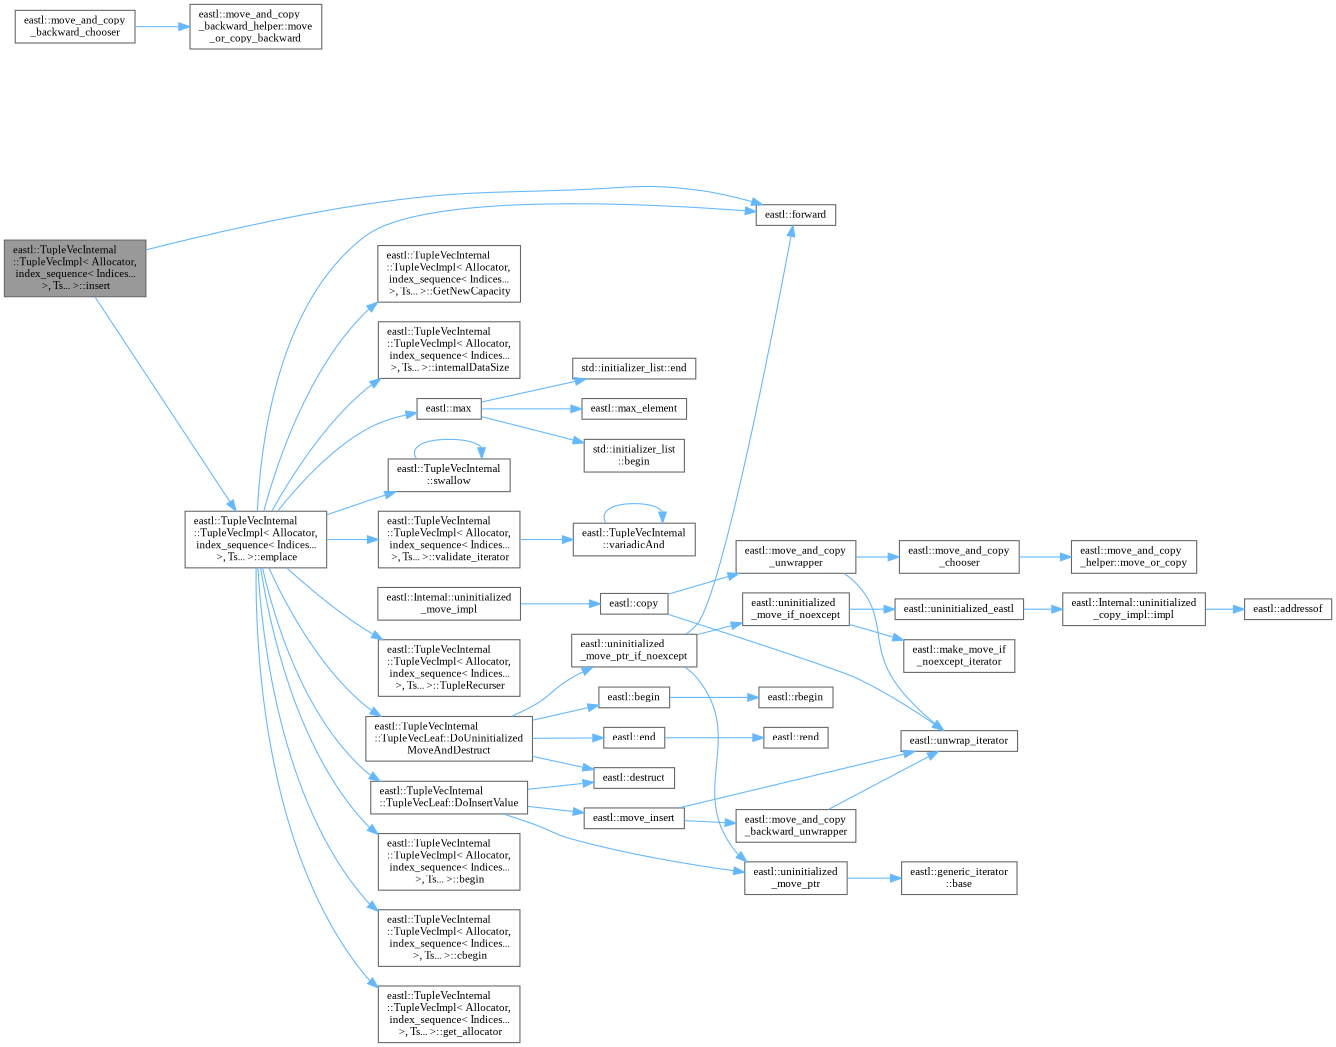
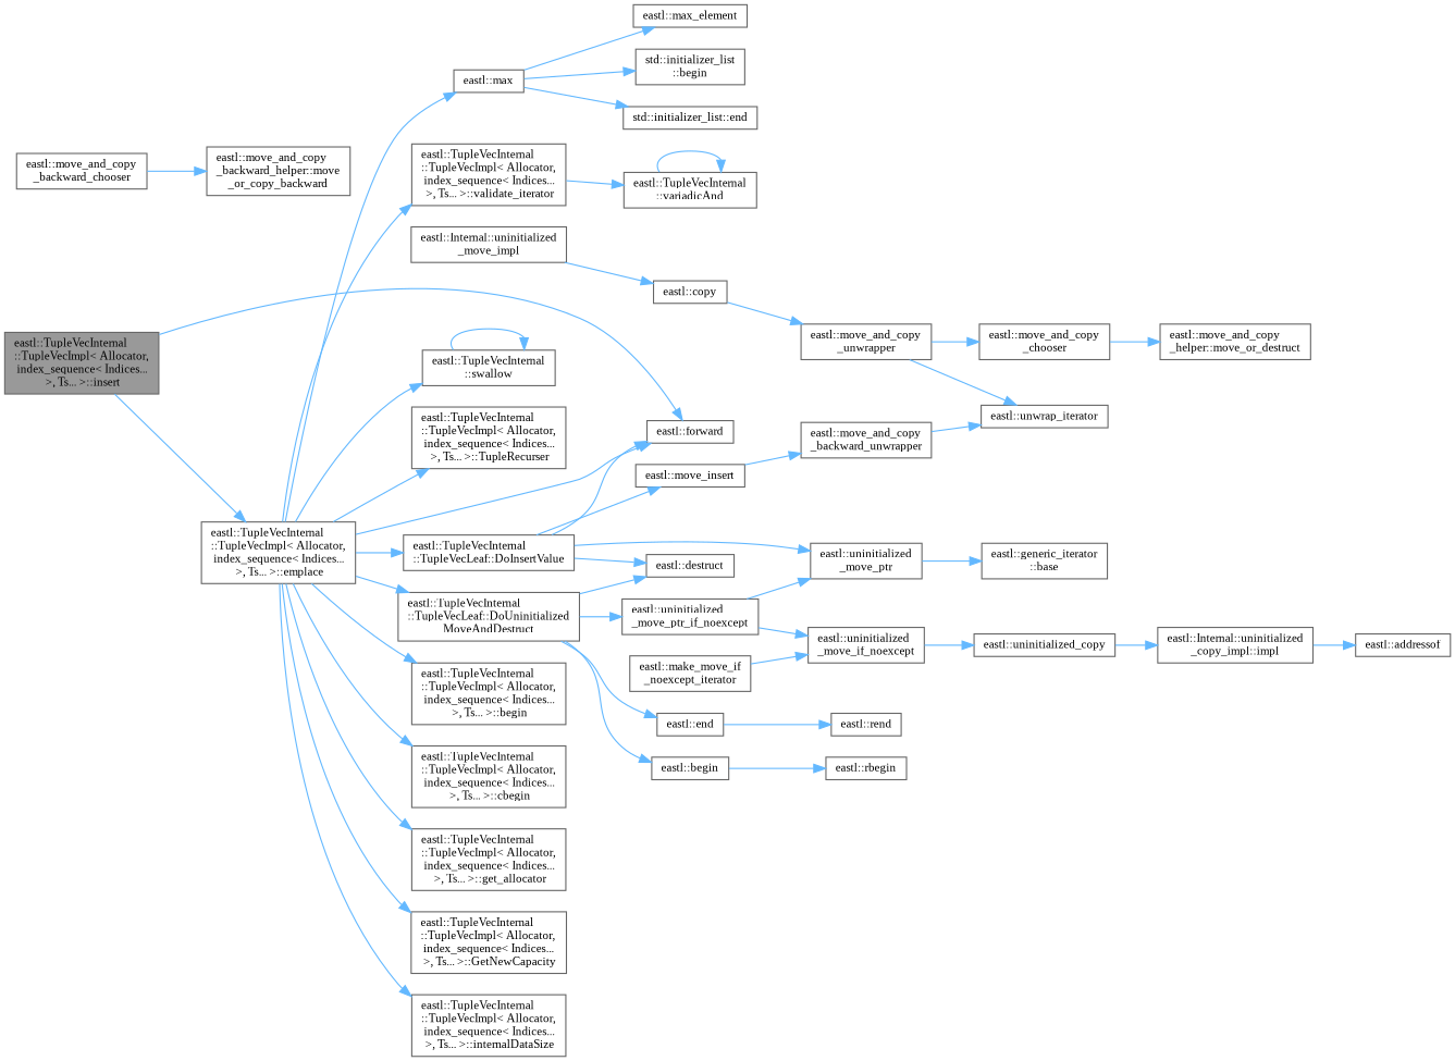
  digraph {
    fontname="Liberation Serif"
    rankdir=LR
    node [color=grey40 fillcolor=white fontname="Liberation Serif" fontsize=10 shape=box style=filled]
    edge [color=steelblue1 fontname="Liberation Serif" fontsize=10 labelfontname=Helvetica labelfontsize=10 style=solid]
    n1 [color=gray40 fillcolor=grey60 fontcolor=black height=0.2 label="eastl::TupleVecInternal\l::TupleVecImpl\< Allocator,\l index_sequence\< Indices...\l \>, Ts... \>::insert" width=0.4]
    n2 [height=0.2 label="eastl::TupleVecInternal\l::TupleVecImpl\< Allocator,\l index_sequence\< Indices...\l \>, Ts... \>::emplace" width=0.4]
    n3 [height=0.2 label="eastl::forward" width=0.4]
    n4 [height=0.2 label="eastl::TupleVecInternal\l::TupleVecImpl\< Allocator,\l index_sequence\< Indices...\l \>, Ts... \>::begin" width=0.4]
    n5 [height=0.2 label="eastl::TupleVecInternal\l::TupleVecImpl\< Allocator,\l index_sequence\< Indices...\l \>, Ts... \>::cbegin" width=0.4]
    n6 [height=0.2 label="eastl::TupleVecInternal\l::TupleVecLeaf::DoInsertValue" width=0.4]
    n7 [height=0.2 label="eastl::TupleVecInternal\l::TupleVecLeaf::DoUninitialized\lMoveAndDestruct" width=0.4]
    n8 [height=0.2 label="eastl::TupleVecInternal\l::TupleVecImpl\< Allocator,\l index_sequence\< Indices...\l \>, Ts... \>::get_allocator" width=0.4]
    n9 [height=0.2 label="eastl::TupleVecInternal\l::TupleVecImpl\< Allocator,\l index_sequence\< Indices...\l \>, Ts... \>::GetNewCapacity" width=0.4]
    n10 [height=0.2 label="eastl::TupleVecInternal\l::TupleVecImpl\< Allocator,\l index_sequence\< Indices...\l \>, Ts... \>::internalDataSize" width=0.4]
    n11 [height=0.2 label="eastl::max" width=0.4]
    n12 [height=0.2 label="eastl::TupleVecInternal\l::swallow" width=0.4]
    n13 [height=0.2 label="eastl::TupleVecInternal\l::TupleVecImpl\< Allocator,\l index_sequence\< Indices...\l \>, Ts... \>::TupleRecurser" width=0.4]
    n14 [height=0.2 label="eastl::TupleVecInternal\l::TupleVecImpl\< Allocator,\l index_sequence\< Indices...\l \>, Ts... \>::validate_iterator" width=0.4]
    n15 [height=0.2 label="eastl::destruct" width=0.4]
    n16 [height=0.2 label="eastl::move_insert" width=0.4]
    n17 [height=0.2 label="eastl::uninitialized\l_move_ptr" width=0.4]
    n18 [height=0.2 label="eastl::begin" width=0.4]
    n19 [height=0.2 label="eastl::end" width=0.4]
    n20 [height=0.2 label="eastl::uninitialized\l_move_ptr_if_noexcept" width=0.4]
    n21 [height=0.2 label="std::initializer_list\l::begin" width=0.4]
    n22 [height=0.2 label="std::initializer_list::end" width=0.4]
    n23 [height=0.2 label="eastl::max_element" width=0.4]
    n24 [height=0.2 label="eastl::TupleVecInternal\l::variadicAnd" width=0.4]
    n25 [height=0.2 label="eastl::move_and_copy\l_backward_unwrapper" width=0.4]
    n26 [height=0.2 label="eastl::unwrap_iterator" width=0.4]
    n27 [height=0.2 label="eastl::generic_iterator\l::base" width=0.4]
    n28 [height=0.2 label="eastl::move_and_copy\l_backward_chooser" width=0.4]
    n29 [height=0.2 label="eastl::move_and_copy\l_backward_helper::move\l_or_copy_backward" width=0.4]
    n30 [height=0.2 label="eastl::Internal::uninitialized\l_move_impl" width=0.4]
    n31 [height=0.2 label="eastl::copy" width=0.4]
    n32 [height=0.2 label="eastl::move_and_copy\l_unwrapper" width=0.4]
    n33 [height=0.2 label="eastl::move_and_copy\l_chooser" width=0.4]
-   n34 [height=0.2 label="eastl::move_and_copy\l_helper::move_or_copy" width=0.4]
+   n34 [height=0.2 label="eastl::move_and_copy\l_helper::move_or_destruct" width=0.4]
    n35 [height=0.2 label="eastl::rbegin" width=0.4]
    n36 [height=0.2 label="eastl::rend" width=0.4]
    n37 [height=0.2 label="eastl::uninitialized\l_move_if_noexcept" width=0.4]
    n38 [height=0.2 label="eastl::make_move_if\l_noexcept_iterator" width=0.4]
-   n39 [height=0.2 label="eastl::uninitialized_eastl" width=0.4]
+   n39 [height=0.2 label="eastl::uninitialized_copy" width=0.4]
    n40 [height=0.2 label="eastl::Internal::uninitialized\l_copy_impl::impl" width=0.4]
    n41 [height=0.2 label="eastl::addressof" width=0.4]
    n1 -> n2
    n1 -> n3
    n2 -> n3
    n2 -> n4
    n2 -> n5
    n2 -> n6
    n2 -> n7
    n2 -> n8
    n2 -> n9
    n2 -> n10
    n2 -> n11
    n2 -> n12
    n2 -> n13
    n2 -> n14
-   n20 -> n3
+   n6 -> n3
    n6 -> n15
    n6 -> n16
    n6 -> n17
    n7 -> n15
    n7 -> n18
    n7 -> n19
    n7 -> n20
    n11 -> n21
    n11 -> n22
    n11 -> n23
    n12 -> n12
    n14 -> n24
    n16 -> n25
-   n16 -> n26
    n17 -> n27
    n18 -> n35
    n19 -> n36
    n20 -> n17
    n20 -> n37
    n24 -> n24
    n25 -> n26
    n28 -> n29
    n30 -> n31
-   n31 -> n26
    n31 -> n32
    n32 -> n26
    n32 -> n33
    n33 -> n34
-   n37 -> n38
+   n38 -> n37
    n37 -> n39
    n39 -> n40
    n40 -> n41
  }
